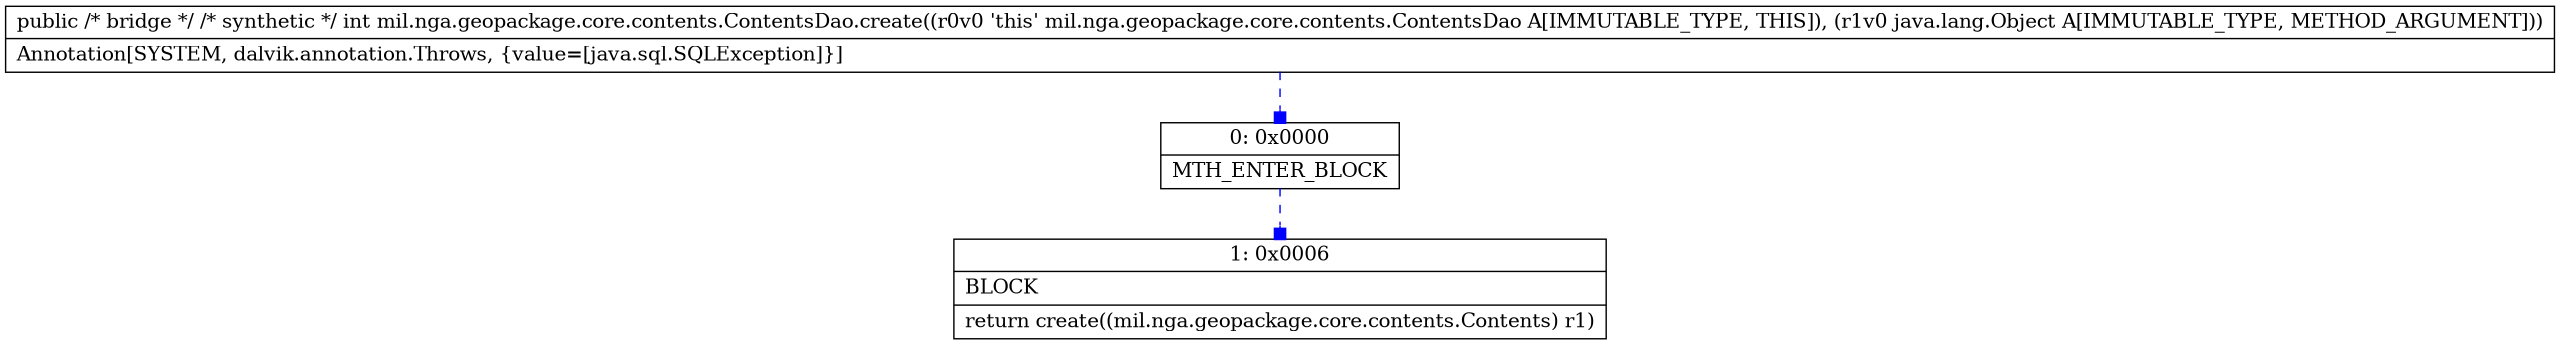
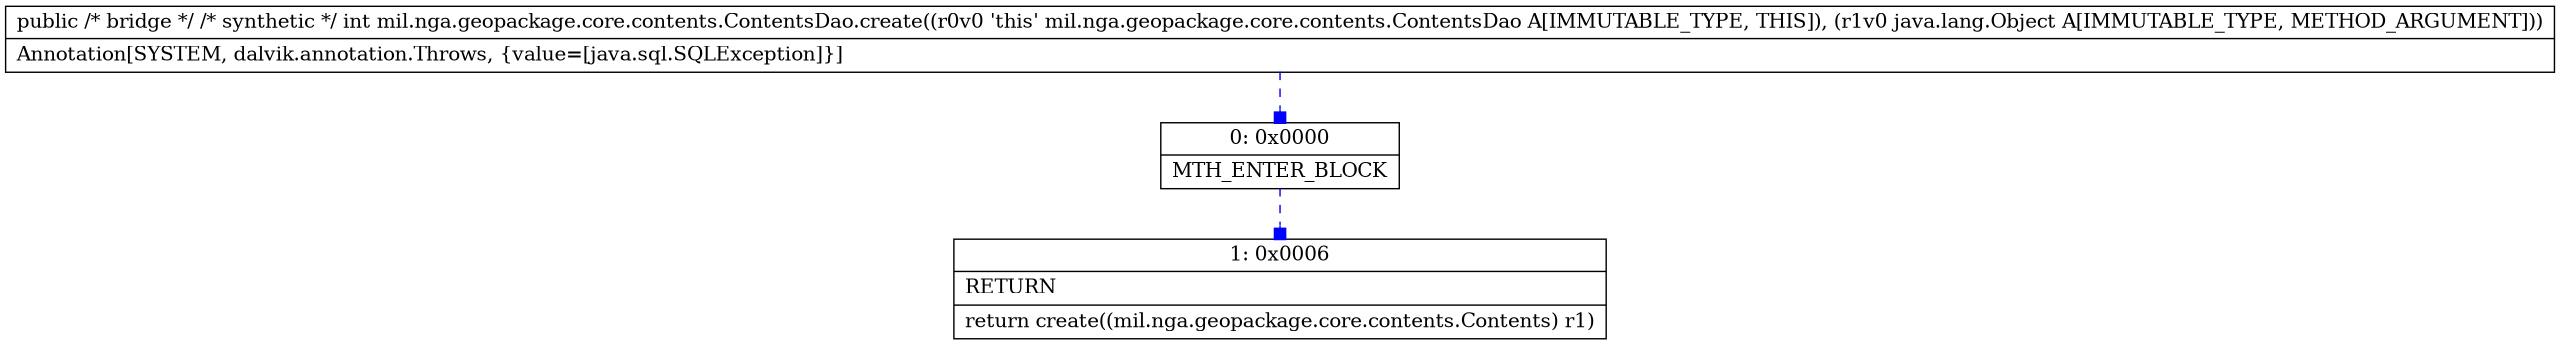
  digraph {
    node [shape=record]
    edge [color=blue style=dashed arrowhead=box]
    n1 [label="{0\:\ 0x0000|MTH_ENTER_BLOCK\l}"]
-   n2 [label="{1\:\ 0x0006|BLOCK\l|return create((mil.nga.geopackage.core.contents.Contents) r1)\l}"]
+   n2 [label="{1\:\ 0x0006|RETURN\l|return create((mil.nga.geopackage.core.contents.Contents) r1)\l}"]
    n3 [label="{public \/* bridge *\/ \/* synthetic *\/ int mil.nga.geopackage.core.contents.ContentsDao.create((r0v0 'this' mil.nga.geopackage.core.contents.ContentsDao A[IMMUTABLE_TYPE, THIS]), (r1v0 java.lang.Object A[IMMUTABLE_TYPE, METHOD_ARGUMENT]))  | Annotation[SYSTEM, dalvik.annotation.Throws, \{value=[java.sql.SQLException]\}]\l}"]
    n1 -> n2
    n3 -> n1
  }
